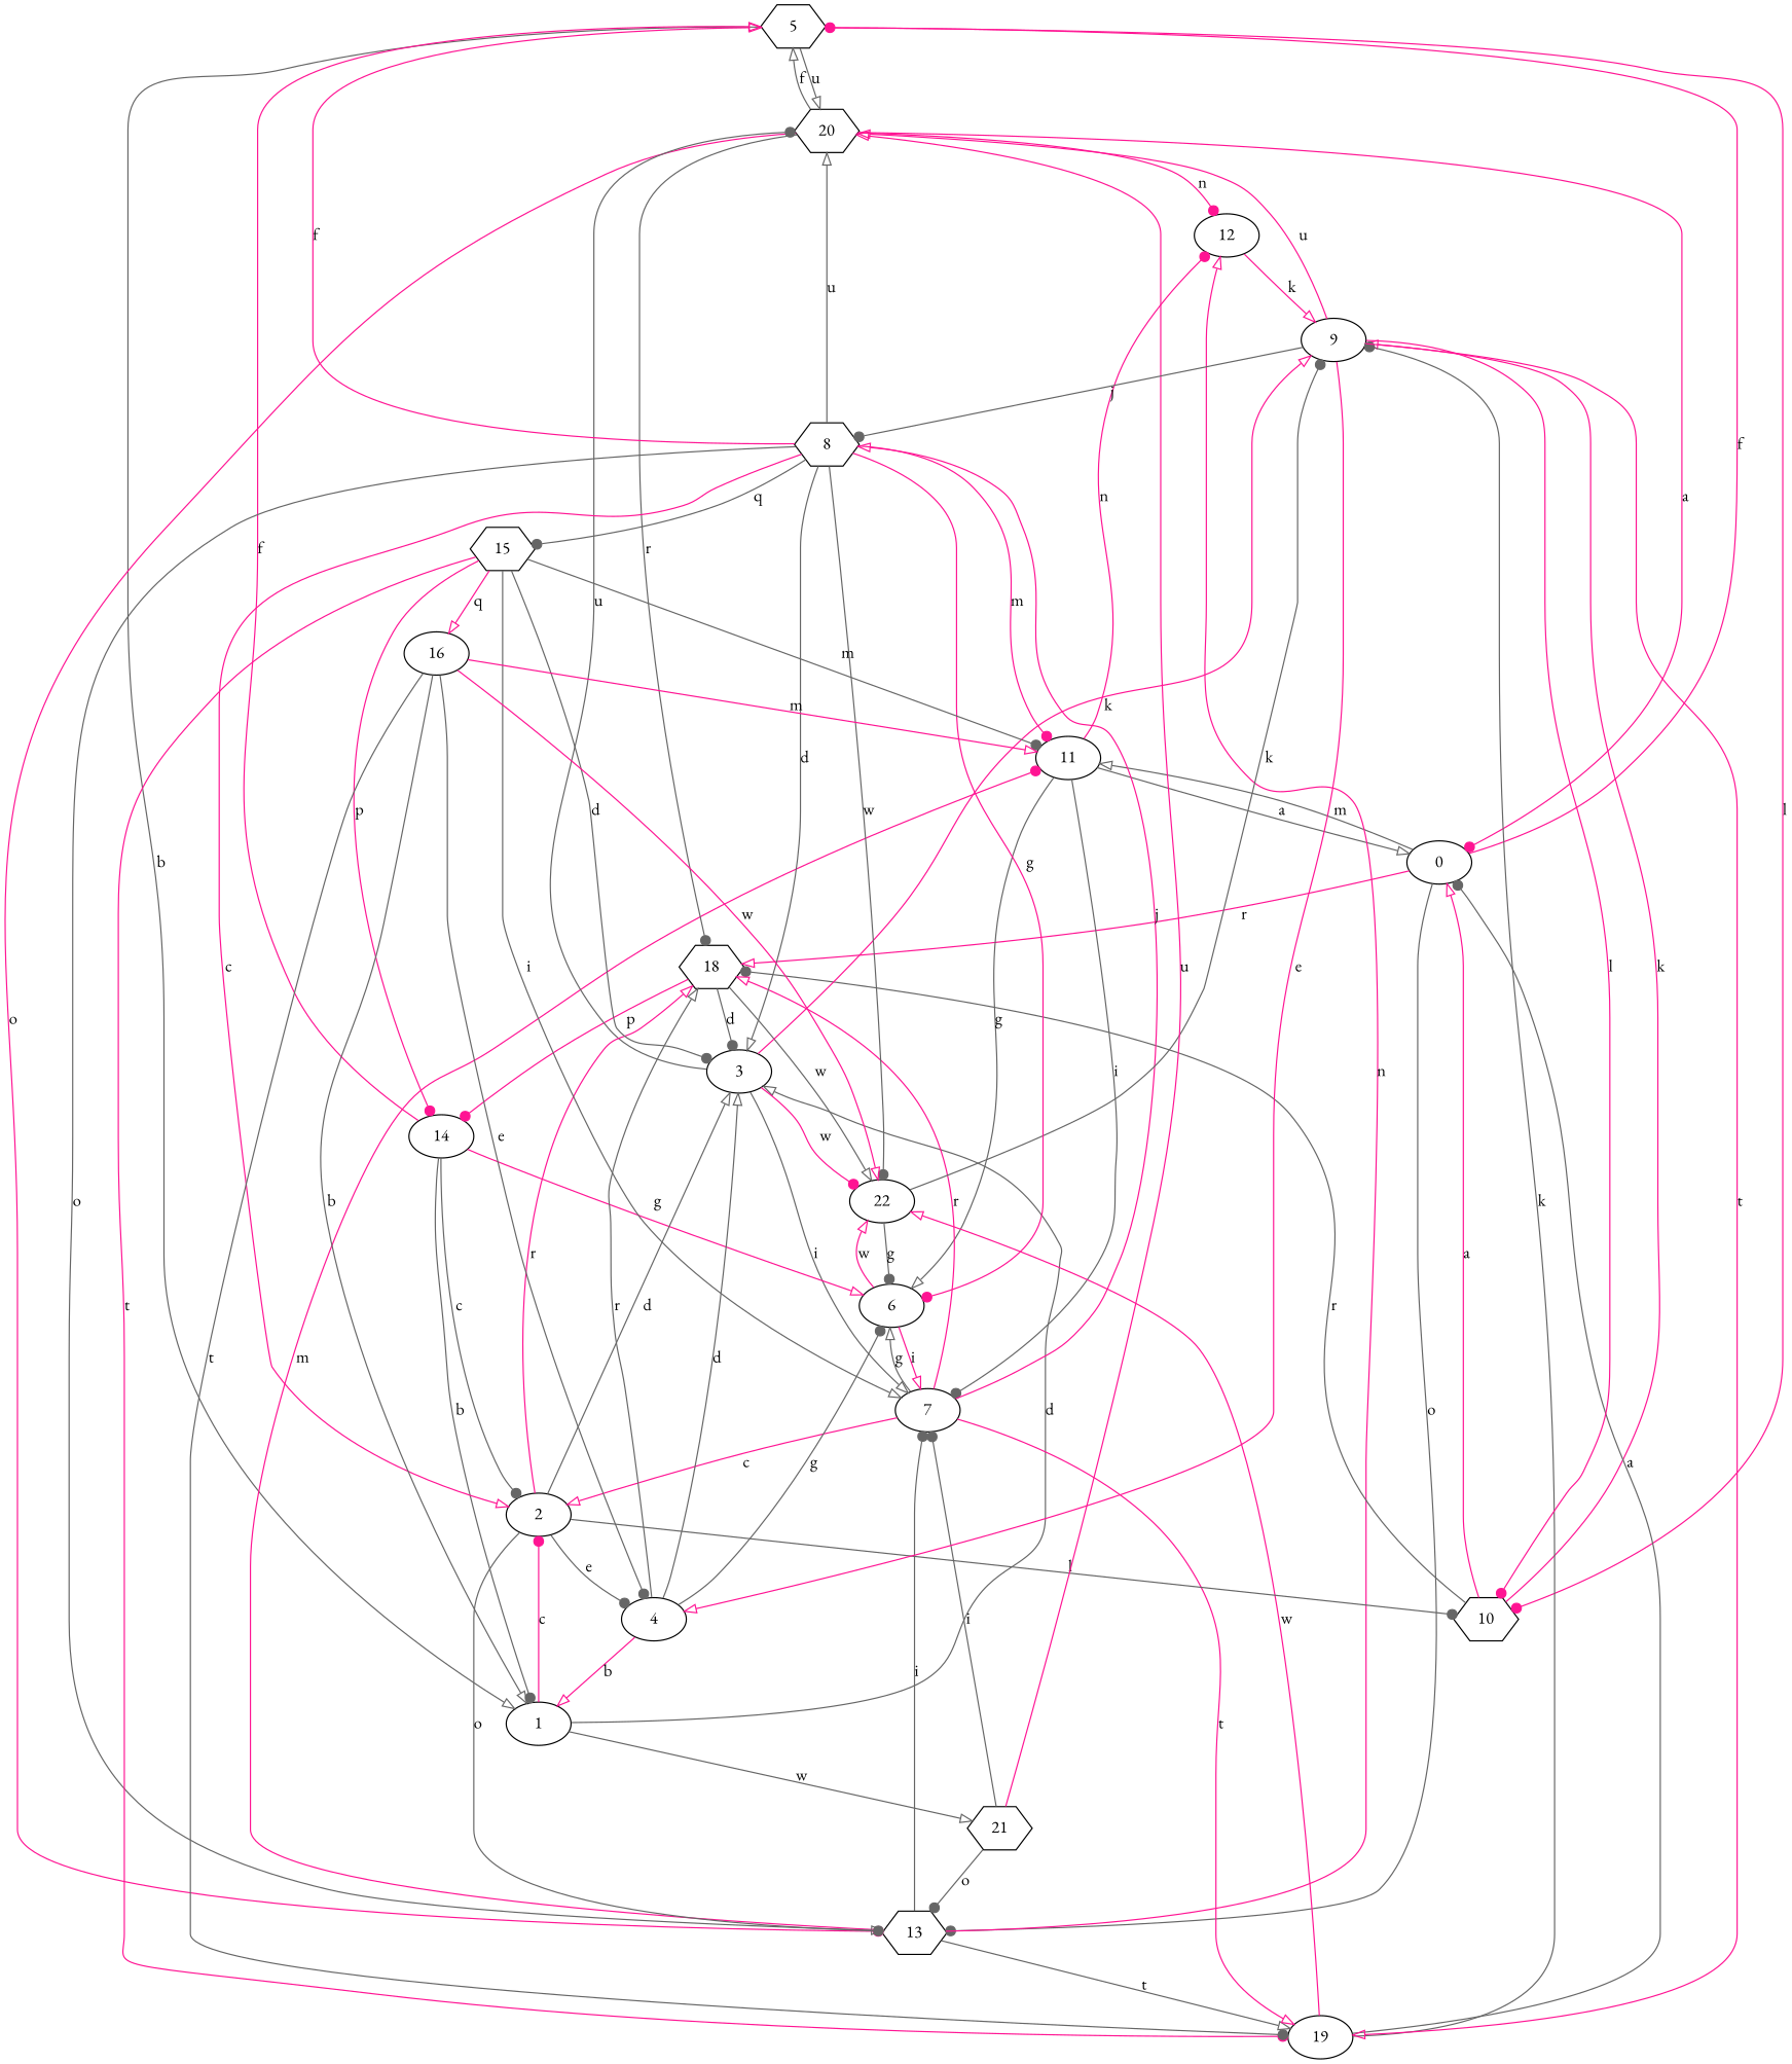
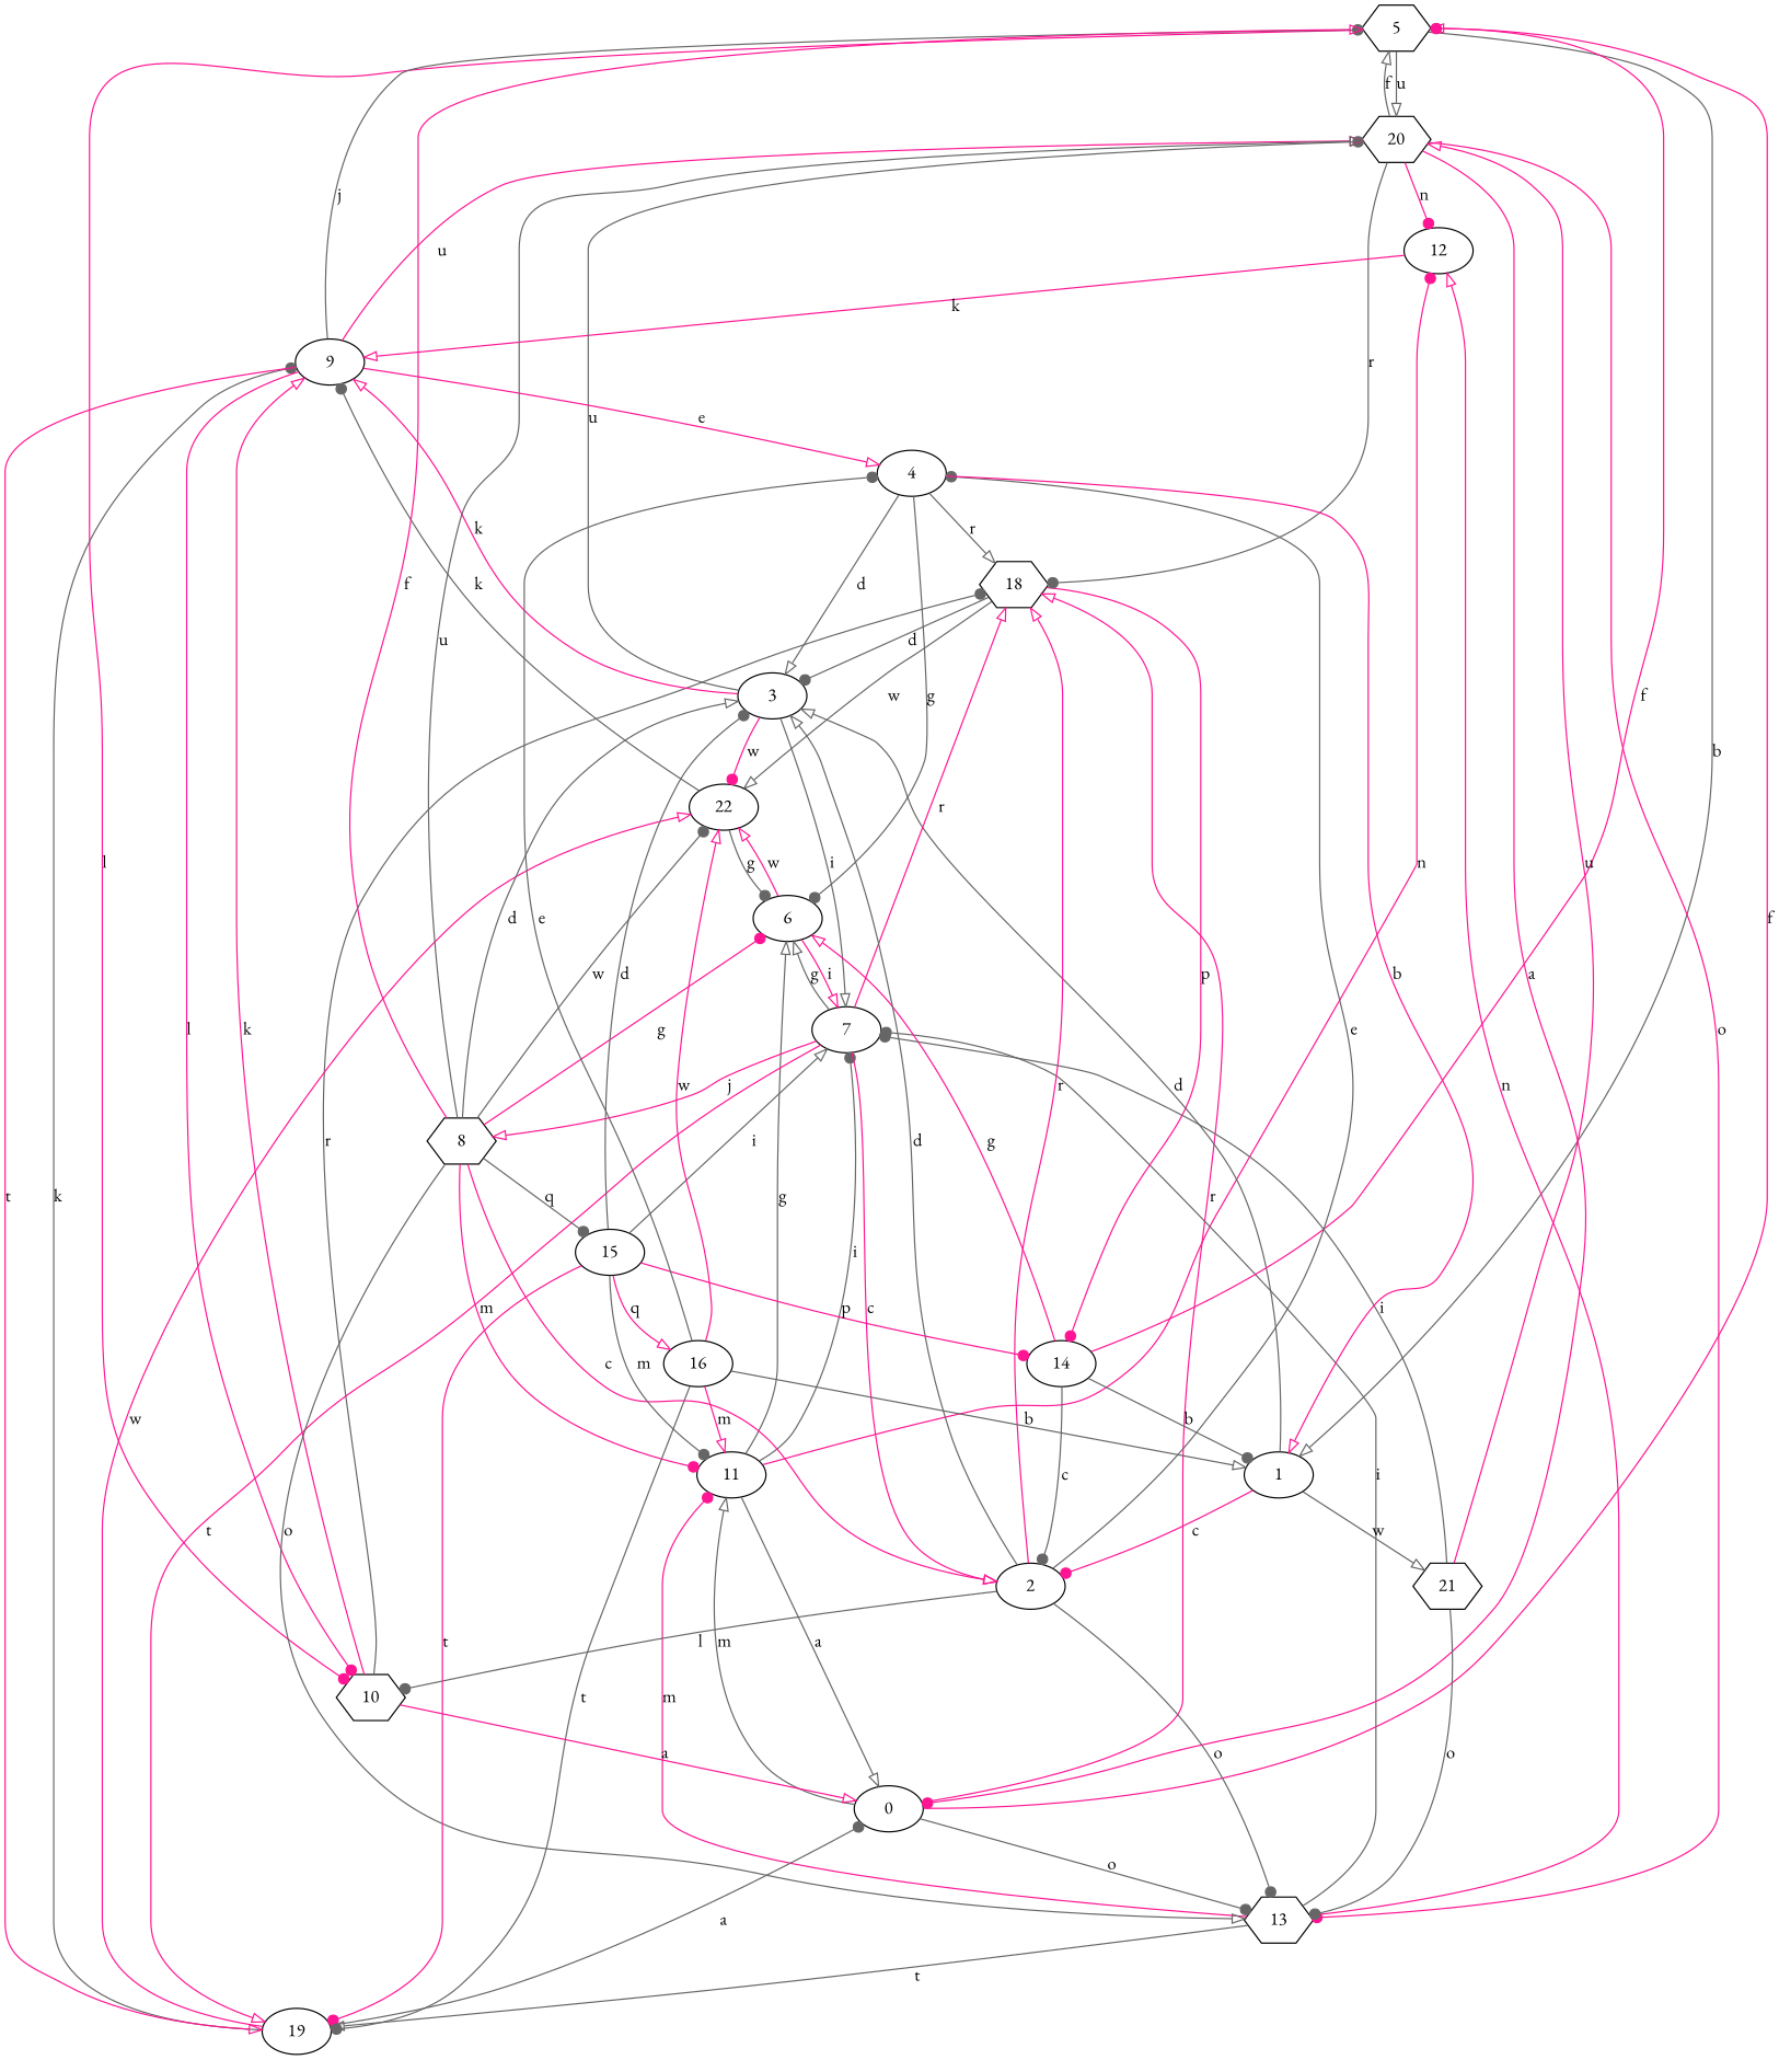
  strict digraph {
    fontname="EB Garamond"
    node [fontname="EB Garamond" shape=ellipse]
    edge [arrowhead=onormal color=gray40 fontname="EB Garamond"]
    5 [shape=hexagon]
    0
    11
    13 [shape=hexagon]
    18 [shape=hexagon]
    20 [shape=hexagon]
    1
    10 [shape=hexagon]
    7
    6
    12
    19
    3
    22
    14
    2
    21 [shape=hexagon]
    4
    9
    8 [shape=hexagon]
-   15 [shape=hexagon]
+   15
    16
    5 -> 20 [label=u]
    5 -> 1 [label=b]
    5 -> 10 [arrowhead=dot color=deeppink label=l]
    0 -> 5 [arrowhead=dot color=deeppink label=f]
    0 -> 11 [label=m]
    0 -> 13 [arrowhead=dot label=o]
    0 -> 18 [color=deeppink label=r]
    11 -> 0 [label=a]
    11 -> 7 [arrowhead=dot label=i]
    11 -> 6 [label=g]
    11 -> 12 [arrowhead=dot color=deeppink label=n]
    13 -> 11 [arrowhead=dot color=deeppink label=m]
    13 -> 7 [arrowhead=dot label=i]
    13 -> 12 [color=deeppink label=n]
    13 -> 19 [label=t]
    18 -> 3 [arrowhead=dot label=d]
    18 -> 22 [label=w]
    18 -> 14 [arrowhead=dot color=deeppink label=p]
    20 -> 5 [label=f]
    20 -> 0 [arrowhead=dot color=deeppink label=a]
    20 -> 13 [arrowhead=dot color=deeppink label=o]
    20 -> 18 [arrowhead=dot label=r]
    20 -> 12 [arrowhead=dot color=deeppink label=n]
    1 -> 3 [label=d]
    1 -> 2 [arrowhead=dot color=deeppink label=c]
    1 -> 21 [label=w]
    10 -> 0 [color=deeppink label=a]
    10 -> 18 [arrowhead=dot label=r]
    10 -> 9 [color=deeppink label=k]
    7 -> 18 [color=deeppink label=r]
    7 -> 6 [label=g]
    7 -> 19 [color=deeppink label=t]
    7 -> 2 [color=deeppink label=c]
    7 -> 8 [color=deeppink label=j]
    6 -> 7 [color=deeppink label=i]
    6 -> 22 [color=deeppink label=w]
    12 -> 9 [color=deeppink label=k]
    19 -> 0 [arrowhead=dot label=a]
    19 -> 22 [color=deeppink label=w]
    19 -> 9 [arrowhead=dot label=k]
    3 -> 20 [arrowhead=dot label=u]
    3 -> 7 [label=i]
    3 -> 22 [arrowhead=dot color=deeppink label=w]
    3 -> 9 [color=deeppink label=k]
    22 -> 6 [arrowhead=dot label=g]
    22 -> 9 [arrowhead=dot label=k]
    14 -> 5 [color=deeppink label=f]
    14 -> 1 [arrowhead=dot label=b]
    14 -> 6 [color=deeppink label=g]
    14 -> 2 [arrowhead=dot label=c]
    2 -> 13 [arrowhead=dot label=o]
    2 -> 18 [color=deeppink label=r]
    2 -> 10 [arrowhead=dot label=l]
    2 -> 3 [label=d]
    2 -> 4 [arrowhead=dot label=e]
    21 -> 13 [arrowhead=dot label=o]
    21 -> 20 [color=deeppink label=u]
    21 -> 7 [arrowhead=dot label=i]
    4 -> 18 [label=r]
    4 -> 1 [color=deeppink label=b]
    4 -> 6 [arrowhead=dot label=g]
    4 -> 3 [label=d]
    9 -> 20 [color=deeppink label=u]
    9 -> 10 [arrowhead=dot color=deeppink label=l]
    9 -> 19 [color=deeppink label=t]
    9 -> 4 [color=deeppink label=e]
-   9 -> 8 [arrowhead=dot label=j]
+   9 -> 5 [arrowhead=dot label=j]
    8 -> 5 [color=deeppink label=f]
    8 -> 11 [arrowhead=dot color=deeppink label=m]
    8 -> 13 [label=o]
    8 -> 20 [label=u]
    8 -> 6 [arrowhead=dot color=deeppink label=g]
    8 -> 3 [label=d]
    8 -> 22 [arrowhead=dot label=w]
    8 -> 2 [color=deeppink label=c]
    8 -> 15 [arrowhead=dot label=q]
    15 -> 11 [arrowhead=dot label=m]
    15 -> 7 [label=i]
    15 -> 19 [arrowhead=dot color=deeppink label=t]
    15 -> 3 [arrowhead=dot label=d]
    15 -> 14 [arrowhead=dot color=deeppink label=p]
    15 -> 16 [color=deeppink label=q]
    16 -> 11 [color=deeppink label=m]
    16 -> 1 [label=b]
    16 -> 19 [arrowhead=dot label=t]
    16 -> 22 [color=deeppink label=w]
    16 -> 4 [arrowhead=dot label=e]
  }
